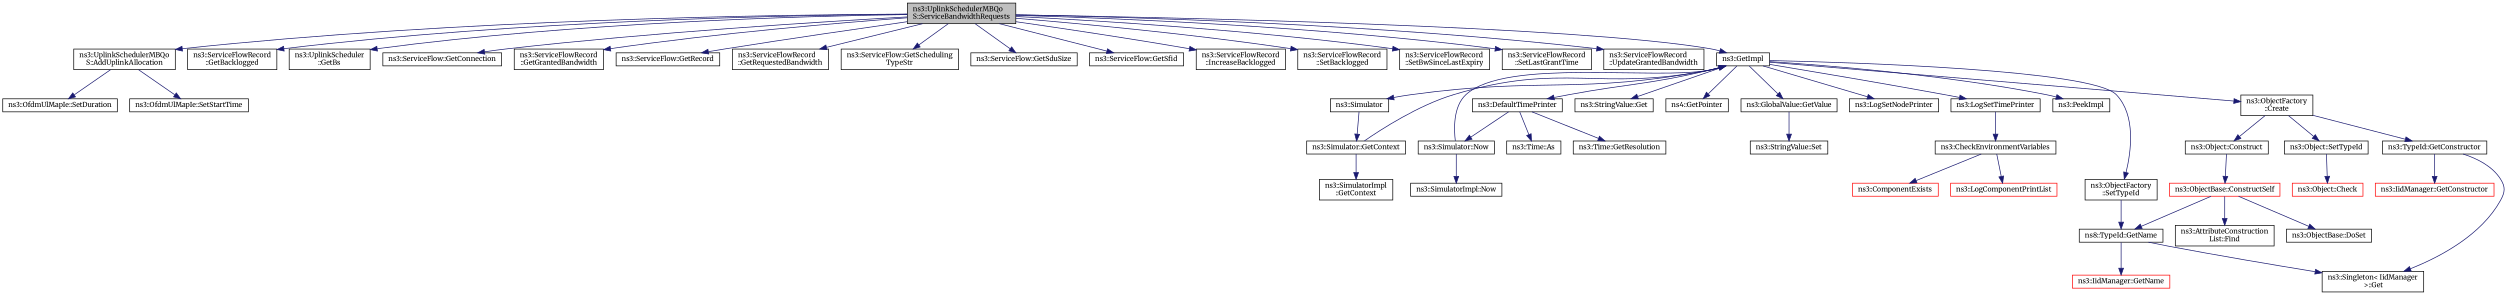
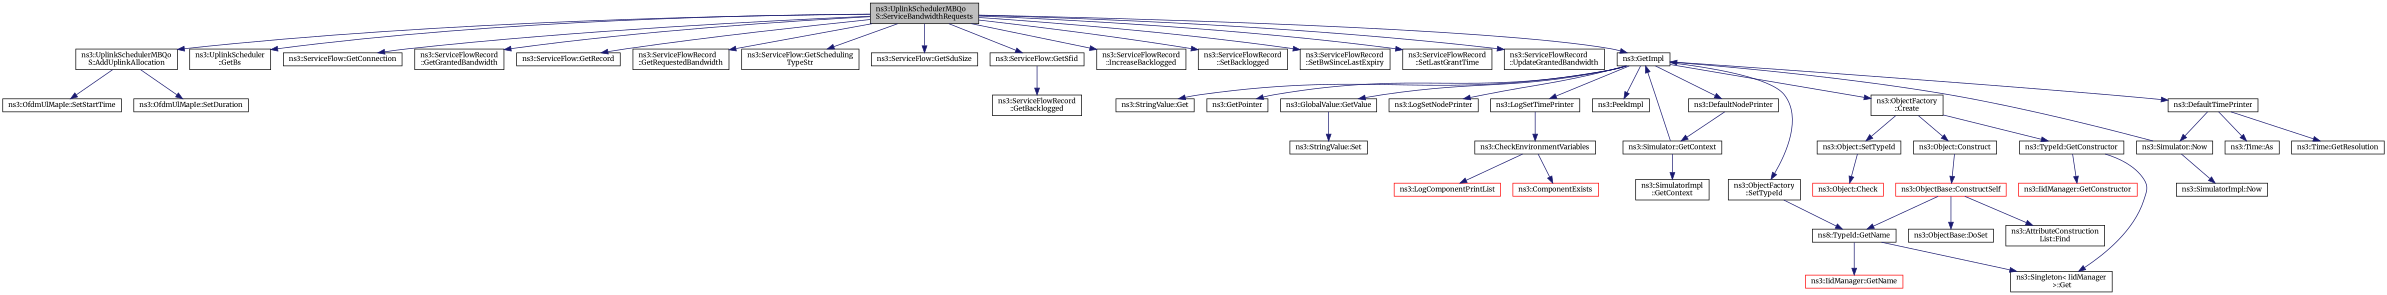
  digraph {
    fontname=Merriweather
    rankdir=TB
    node [color=black fillcolor=white fontname=Merriweather fontsize=10 shape=record style=filled]
    edge [color=midnightblue fontname=Merriweather fontsize=10 labelfontname=Helvetica labelfontsize=10 style=solid]
    n1 [fillcolor=grey75 fontcolor=black height=0.2 label="ns3::UplinkSchedulerMBQo\lS::ServiceBandwidthRequests" width=0.4]
    n2 [height=0.2 label="ns3::UplinkSchedulerMBQo\lS::AddUplinkAllocation" width=0.4]
    n3 [height=0.2 label="ns3::ServiceFlowRecord\l::GetBacklogged" width=0.4]
    n4 [height=0.2 label="ns3::UplinkScheduler\l::GetBs" width=0.4]
    n5 [height=0.2 label="ns3::ServiceFlow::GetConnection" width=0.4]
    n6 [height=0.2 label="ns3::ServiceFlowRecord\l::GetGrantedBandwidth" width=0.4]
    n7 [height=0.2 label="ns3::ServiceFlow::GetRecord" width=0.4]
    n8 [height=0.2 label="ns3::ServiceFlowRecord\l::GetRequestedBandwidth" width=0.4]
    n9 [height=0.2 label="ns3::ServiceFlow::GetScheduling\lTypeStr" width=0.4]
    n10 [height=0.2 label="ns3::ServiceFlow::GetSduSize" width=0.4]
    n11 [height=0.2 label="ns3::ServiceFlow::GetSfid" width=0.4]
    n12 [height=0.2 label="ns3::ServiceFlowRecord\l::IncreaseBacklogged" width=0.4]
    n13 [height=0.2 label="ns3::ServiceFlowRecord\l::SetBacklogged" width=0.4]
    n14 [height=0.2 label="ns3::ServiceFlowRecord\l::SetBwSinceLastExpiry" width=0.4]
    n15 [height=0.2 label="ns3::ServiceFlowRecord\l::SetLastGrantTime" width=0.4]
    n16 [height=0.2 label="ns3::ServiceFlowRecord\l::UpdateGrantedBandwidth" width=0.4]
    n17 [height=0.2 label="ns3::GetImpl" width=0.4]
    n18 [height=0.2 label="ns3::OfdmUlMapIe::SetDuration" width=0.4]
    n19 [height=0.2 label="ns3::OfdmUlMapIe::SetStartTime" width=0.4]
    n20 [height=0.2 label="ns3::Simulator::Now" width=0.4]
    n21 [height=0.2 label="ns3::SimulatorImpl::Now" width=0.4]
    n22 [height=0.2 label="ns3::ObjectFactory\l::Create" width=0.4]
-   n23 [height=0.2 label="ns3::Simulator" width=0.4]
+   n23 [height=0.2 label="ns3::DefaultNodePrinter" width=0.4]
    n24 [height=0.2 label="ns3::DefaultTimePrinter" width=0.4]
    n25 [height=0.2 label="ns3::StringValue::Get" width=0.4]
-   n26 [height=0.2 label="ns4::GetPointer" width=0.4]
+   n26 [height=0.2 label="ns3::GetPointer" width=0.4]
    n27 [height=0.2 label="ns3::GlobalValue::GetValue" width=0.4]
    n28 [height=0.2 label="ns3::LogSetNodePrinter" width=0.4]
    n29 [height=0.2 label="ns3::LogSetTimePrinter" width=0.4]
    n30 [height=0.2 label="ns3::PeekImpl" width=0.4]
    n31 [height=0.2 label="ns3::ObjectFactory\l::SetTypeId" width=0.4]
    n32 [height=0.2 label="ns3::Object::Construct" width=0.4]
    n33 [height=0.2 label="ns3::TypeId::GetConstructor" width=0.4]
    n34 [height=0.2 label="ns3::Object::SetTypeId" width=0.4]
    n35 [height=0.2 label="ns3::Simulator::GetContext" width=0.4]
    n36 [height=0.2 label="ns3::Time::As" width=0.4]
    n37 [height=0.2 label="ns3::Time::GetResolution" width=0.4]
    n38 [height=0.2 label="ns3::StringValue::Set" width=0.4]
    n39 [height=0.2 label="ns3::CheckEnvironmentVariables" width=0.4]
    n40 [height=0.2 label="ns8::TypeId::GetName" width=0.4]
    n41 [color=red height=0.2 label="ns3::ObjectBase::ConstructSelf" width=0.4]
    n42 [height=0.2 label="ns3::Singleton\< IidManager\l \>::Get" width=0.4]
    n43 [color=red height=0.2 label="ns3::IidManager::GetConstructor" width=0.4]
    n44 [color=red height=0.2 label="ns3::Object::Check" width=0.4]
    n45 [height=0.2 label="ns3::ObjectBase::DoSet" width=0.4]
    n46 [height=0.2 label="ns3::AttributeConstruction\lList::Find" width=0.4]
    n47 [color=red height=0.2 label="ns3::IidManager::GetName" width=0.4]
    n48 [height=0.2 label="ns3::SimulatorImpl\l::GetContext" width=0.4]
    n49 [color=red height=0.2 label="ns3::ComponentExists" width=0.4]
    n50 [color=red height=0.2 label="ns3::LogComponentPrintList" width=0.4]
    n1 -> n2
-   n1 -> n3
+   n11 -> n3
    n1 -> n4
    n1 -> n5
    n1 -> n6
    n1 -> n7
    n1 -> n8
    n1 -> n9
    n1 -> n10
    n1 -> n11
    n1 -> n12
    n1 -> n13
    n1 -> n14
    n1 -> n15
    n1 -> n16
    n1 -> n17
    n2 -> n18
    n2 -> n19
    n17 -> n22
    n17 -> n23
    n17 -> n24
    n17 -> n25
    n17 -> n26
    n17 -> n27
    n17 -> n28
    n17 -> n29
    n17 -> n30
    n17 -> n31
    n20 -> n17
    n20 -> n21
    n22 -> n32
    n22 -> n33
    n22 -> n34
    n23 -> n35
    n24 -> n20
    n24 -> n36
    n24 -> n37
    n27 -> n38
    n29 -> n39
    n31 -> n40
    n32 -> n41
    n33 -> n42
    n33 -> n43
    n34 -> n44
    n35 -> n17
    n35 -> n48
    n39 -> n49
    n39 -> n50
    n40 -> n42
    n40 -> n47
    n41 -> n40
    n41 -> n45
    n41 -> n46
  }
